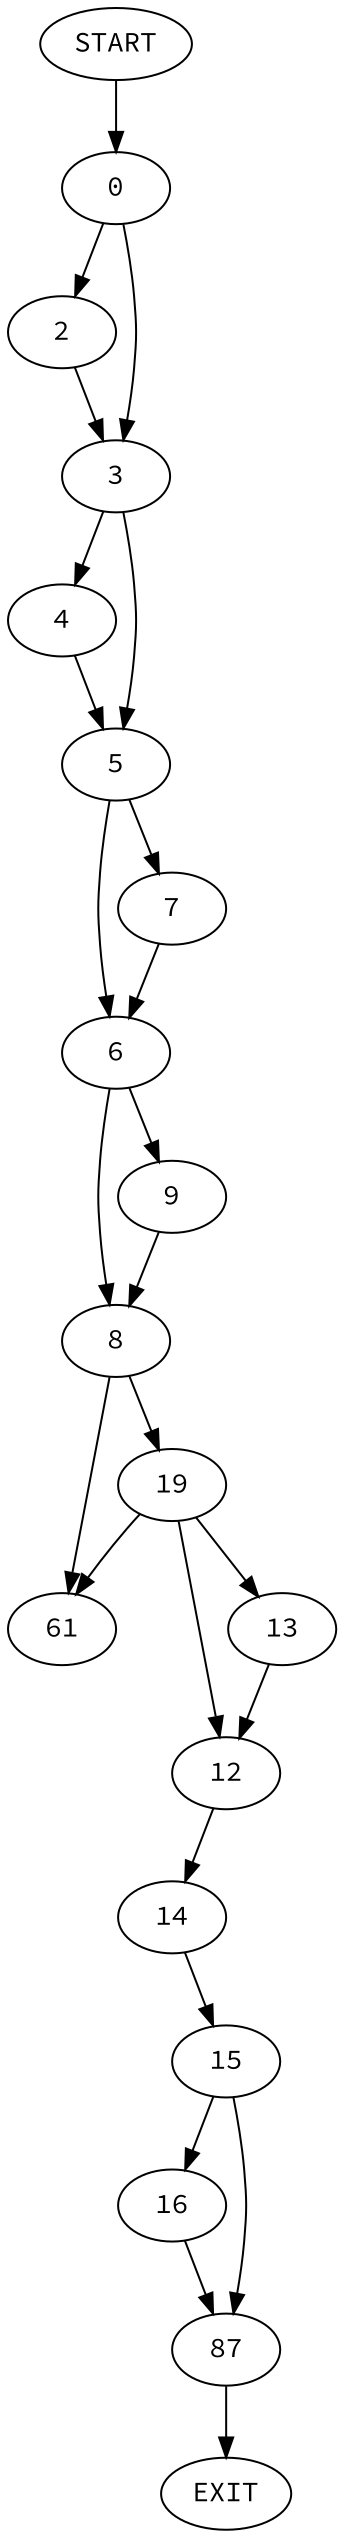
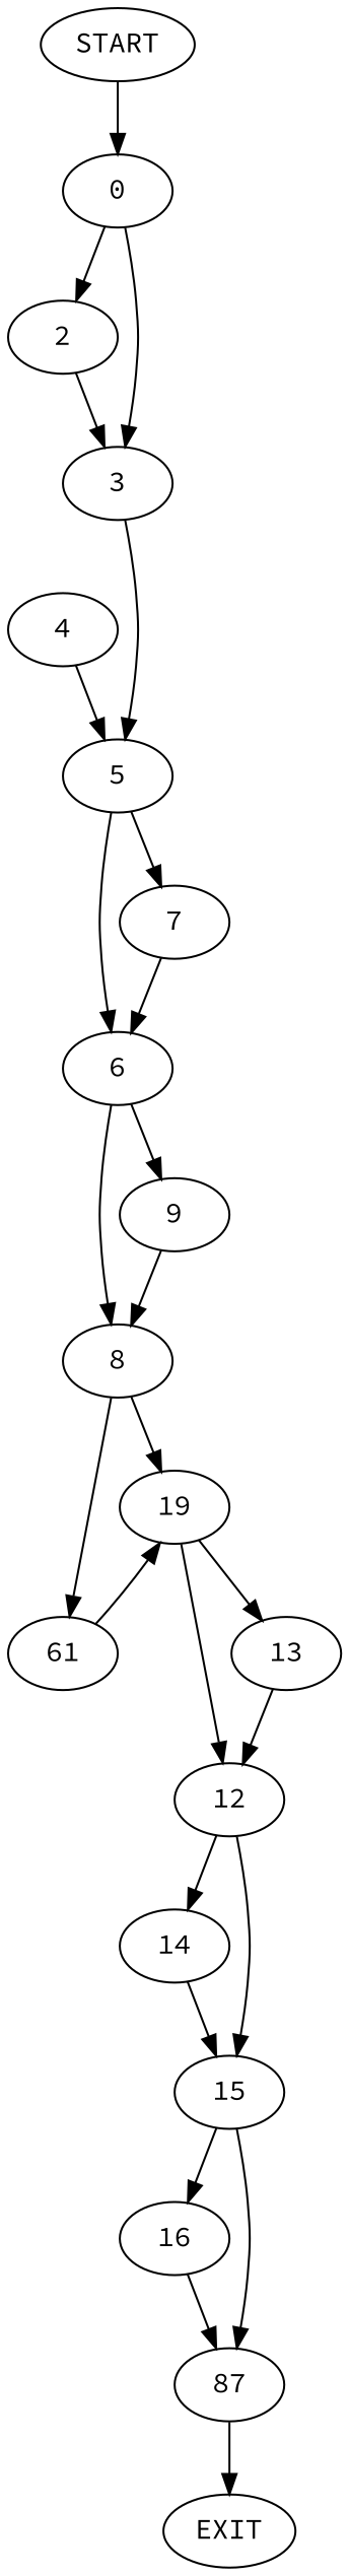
  digraph {
    fontname="Source Code Pro"
    node [fontname="Source Code Pro"]
    edge [fontname="Source Code Pro"]
    n1 [label=START]
    n2 [label=0]
    2
    3
    n5 [label=EXIT]
    4
    5
    6
    7
    8
    9
    n12 [label=19]
    n13 [label=61]
    12
    13
    14
    15
    16
    n19 [label=87]
    n1 -> n2
    n2 -> 2
    n2 -> 3
    2 -> 3
-   3 -> 4
    3 -> 5
    4 -> 5
    5 -> 6
    5 -> 7
    6 -> 8
    6 -> 9
    7 -> 6
    8 -> n12
    8 -> n13
    9 -> 8
    n12 -> 12
    n12 -> 13
-   n12 -> n13
+   n13 -> n12
    12 -> 14
+   12 -> 15
    13 -> 12
    14 -> 15
    15 -> 16
    15 -> n19
    16 -> n19
    n19 -> n5
  }
